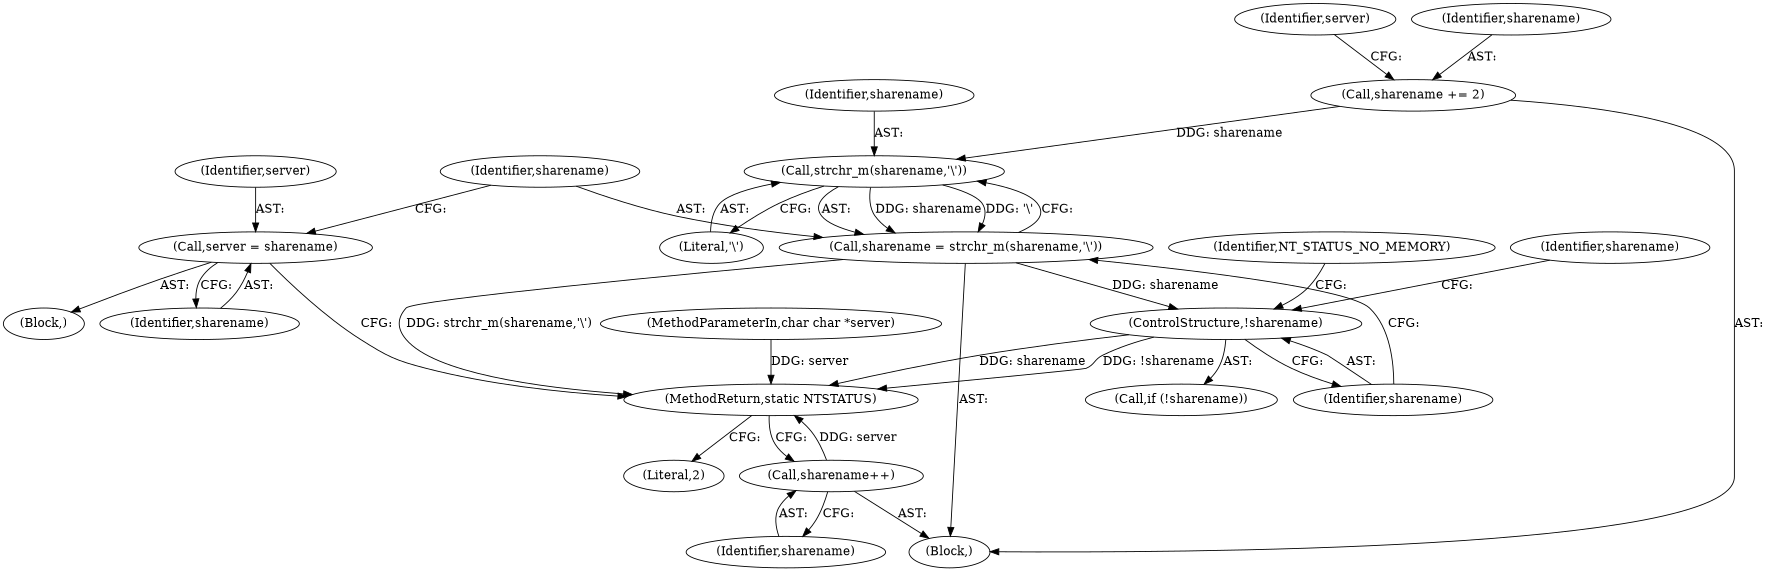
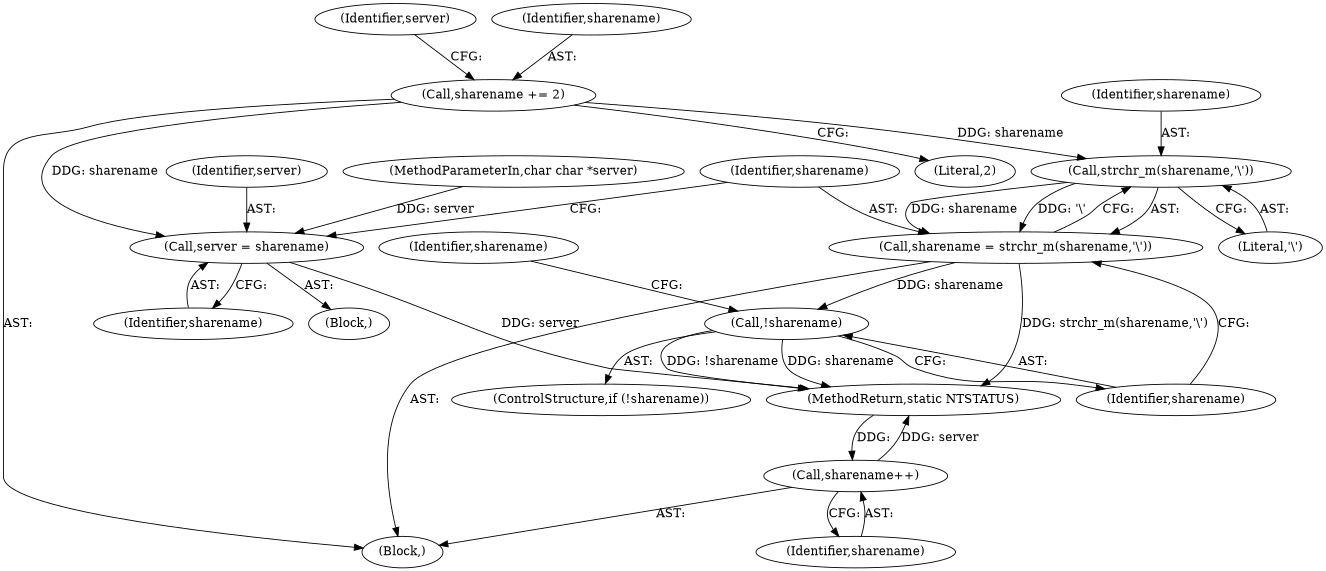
  digraph {
    n1 [label="(Call,sharename += 2)"]
    n2 [label="(Call,server = sharename)"]
    n3 [label="(Call,strchr_m(sharename,'\\'))"]
    n4 [label="(Literal,2)"]
    n5 [label="(Block,)"]
    n6 [label="(Block,)"]
    n7 [label="(MethodReturn,static NTSTATUS)"]
    n8 [label="(Identifier,sharename)"]
    n9 [label="(Call,sharename = strchr_m(sharename,'\\'))"]
    n10 [label="(Literal,'\\')"]
    n11 [label="(Call,sharename++)"]
-   n12 [label="(ControlStructure,!sharename)"]
+   n12 [label="(Call,!sharename)"]
    n13 [label="(Identifier,sharename)"]
-   n14 [label="(Call,if (!sharename))"]
+   n14 [label="(ControlStructure,if (!sharename))"]
    n15 [label="(Identifier,sharename)"]
    n16 [label="(Identifier,server)"]
    n17 [label="(Identifier,sharename)"]
    n18 [label="(Identifier,sharename)"]
    n19 [label="(Identifier,sharename)"]
-   n20 [label="(Identifier,NT_STATUS_NO_MEMORY)"]
    n21 [label="(Identifier,server)"]
    n22 [label="(Identifier,sharename)"]
    n23 [label="(MethodParameterIn,char char *server)"]
+   n1 -> n2 [label="DDG: sharename"]
    n1 -> n3 [label="DDG: sharename"]
-   n7 -> n4 [label="CFG: "]
+   n1 -> n4 [label="CFG: "]
    n1 -> n5 [label="AST: "]
    n2 -> n6 [label="AST: "]
-   n2 -> n7 [label="CFG: "]
+   n2 -> n7 [label="DDG: server"]
    n2 -> n8 [label="CFG: "]
    n3 -> n9 [label="AST: "]
    n3 -> n9 [label="DDG: sharename"]
    n3 -> n9 [label="DDG: '\\'"]
    n3 -> n10 [label="CFG: "]
-   n7 -> n11 [label="CFG: "]
+   n7 -> n11 [label="DDG: "]
    n8 -> n2 [label="AST: "]
    n9 -> n3 [label="CFG: "]
    n9 -> n5 [label="AST: "]
    n9 -> n7 [label="DDG: strchr_m(sharename,'\\')"]
    n9 -> n12 [label="DDG: sharename"]
    n10 -> n3 [label="AST: "]
    n11 -> n5 [label="AST: "]
    n11 -> n7 [label="DDG: server"]
    n11 -> n15 [label="CFG: "]
    n12 -> n7 [label="DDG: sharename"]
    n12 -> n7 [label="DDG: !sharename"]
    n12 -> n13 [label="CFG: "]
    n12 -> n14 [label="AST: "]
    n13 -> n9 [label="CFG: "]
    n13 -> n12 [label="AST: "]
    n15 -> n11 [label="AST: "]
    n16 -> n1 [label="CFG: "]
    n17 -> n1 [label="AST: "]
    n18 -> n2 [label="CFG: "]
    n18 -> n9 [label="AST: "]
    n19 -> n3 [label="AST: "]
-   n20 -> n12 [label="CFG: "]
    n21 -> n2 [label="AST: "]
    n22 -> n12 [label="CFG: "]
-   n23 -> n7 [label="DDG: server"]
+   n23 -> n2 [label="DDG: server"]
  }
